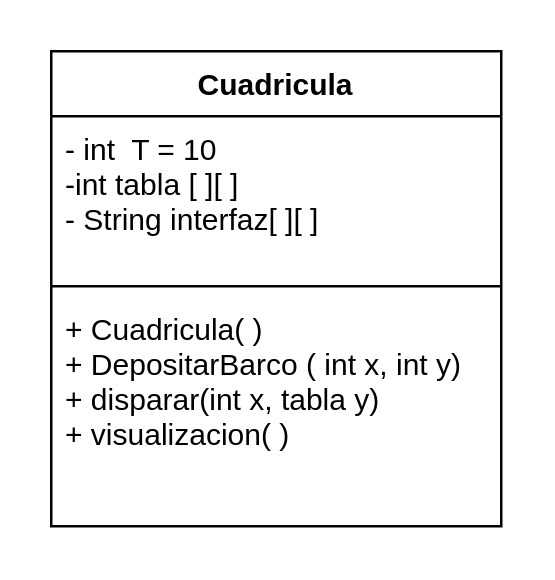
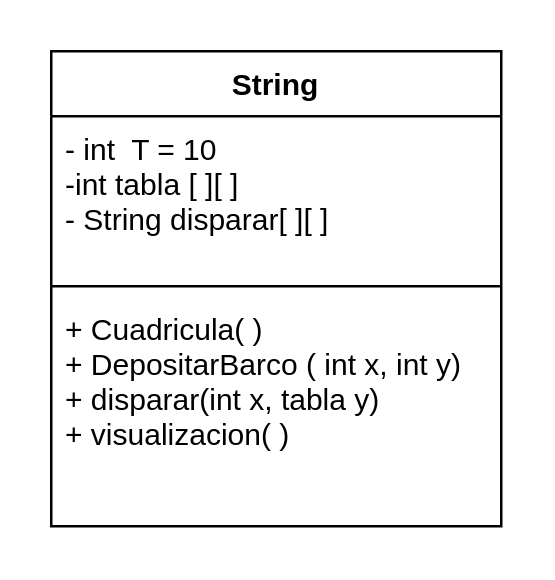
  <mxCell id="0" />
  <mxCell id="1" parent="0" />
- <mxCell id="2" value="Cuadricula" style="swimlane;fontStyle=1;align=center;verticalAlign=top;childLayout=stackLayout;horizontal=1;startSize=26;horizontalStack=0;resizeParent=1;resizeParentMax=0;resizeLast=0;collapsible=1;marginBottom=0;" vertex="1" parent="1"><mxGeometry x="20" y="20" width="180" height="190" as="geometry" /></mxCell>
- <mxCell id="3" value="- int  T = 10&#10;-int tabla [ ][ ]&#10;- String interfaz[ ][ ]" style="text;strokeColor=none;fillColor=none;align=left;verticalAlign=top;spacingLeft=4;spacingRight=4;overflow=hidden;rotatable=0;points=[[0,0.5],[1,0.5]];portConstraint=eastwest;" vertex="1" parent="2"><mxGeometry y="26" width="180" height="64" as="geometry" /></mxCell>
+ <mxCell id="2" value="String" style="swimlane;fontStyle=1;align=center;verticalAlign=top;childLayout=stackLayout;horizontal=1;startSize=26;horizontalStack=0;resizeParent=1;resizeParentMax=0;resizeLast=0;collapsible=1;marginBottom=0;" vertex="1" parent="1"><mxGeometry x="20" y="20" width="180" height="190" as="geometry" /></mxCell>
+ <mxCell id="3" value="- int  T = 10&#10;-int tabla [ ][ ]&#10;- String disparar[ ][ ]" style="text;strokeColor=none;fillColor=none;align=left;verticalAlign=top;spacingLeft=4;spacingRight=4;overflow=hidden;rotatable=0;points=[[0,0.5],[1,0.5]];portConstraint=eastwest;" vertex="1" parent="2"><mxGeometry y="26" width="180" height="64" as="geometry" /></mxCell>
  <mxCell id="4" value="" style="line;strokeWidth=1;fillColor=none;align=left;verticalAlign=middle;spacingTop=-1;spacingLeft=3;spacingRight=3;rotatable=0;labelPosition=right;points=[];portConstraint=eastwest;" vertex="1" parent="2"><mxGeometry y="90" width="180" height="8" as="geometry" /></mxCell>
  <mxCell id="5" value="+ Cuadricula( )&#10;+ DepositarBarco ( int x, int y)&#10;+ disparar(int x, tabla y)&#10;+ visualizacion( )" style="text;strokeColor=none;fillColor=none;align=left;verticalAlign=top;spacingLeft=4;spacingRight=4;overflow=hidden;rotatable=0;points=[[0,0.5],[1,0.5]];portConstraint=eastwest;" vertex="1" parent="2"><mxGeometry y="98" width="180" height="92" as="geometry" /></mxCell>
